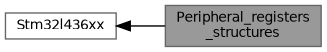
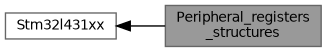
  digraph {
    rankdir=LR
    node [color=gray40 fontname=Helvetica fontsize=10 shape=box style=filled]
    n1 [fillcolor=grey60 fontcolor=black height=0.2 label="Peripheral_registers\l_structures" width=0.4]
-   n2 [fillcolor=white height=0.2 label=Stm32l436xx width=0.4]
+   n2 [fillcolor=white height=0.2 label=Stm32l431xx width=0.4]
    n2 -> n1 [dir=back fontname=Helvetica fontsize=10 labelfontname=Helvetica labelfontsize=10 shape=plaintext style=solid]
  }
